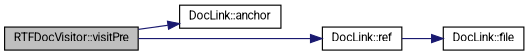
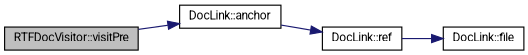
  digraph {
    fontname=Roboto
    rankdir=LR
    node [color=black fillcolor=white fontname=Roboto fontsize=10 shape=record style=filled]
    edge [color=midnightblue fontname=Roboto fontsize=10 labelfontname=Helvetica labelfontsize=10 style=solid]
    n1 [fillcolor=grey75 fontcolor=black height=0.2 label="RTFDocVisitor::visitPre" width=0.4]
    n2 [height=0.2 label="DocLink::anchor" width=0.4]
    n3 [height=0.2 label="DocLink::ref" width=0.4]
    n4 [height=0.2 label="DocLink::file" width=0.4]
    n1 -> n2
-   n1 -> n3
+   n2 -> n3
    n3 -> n4
  }
